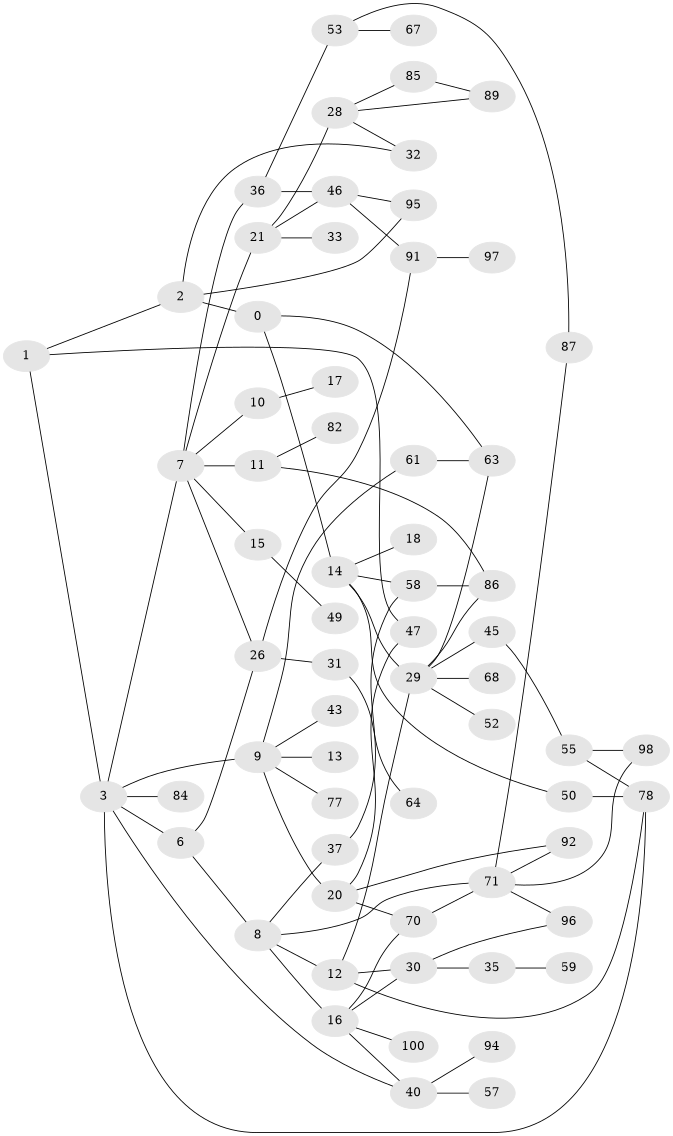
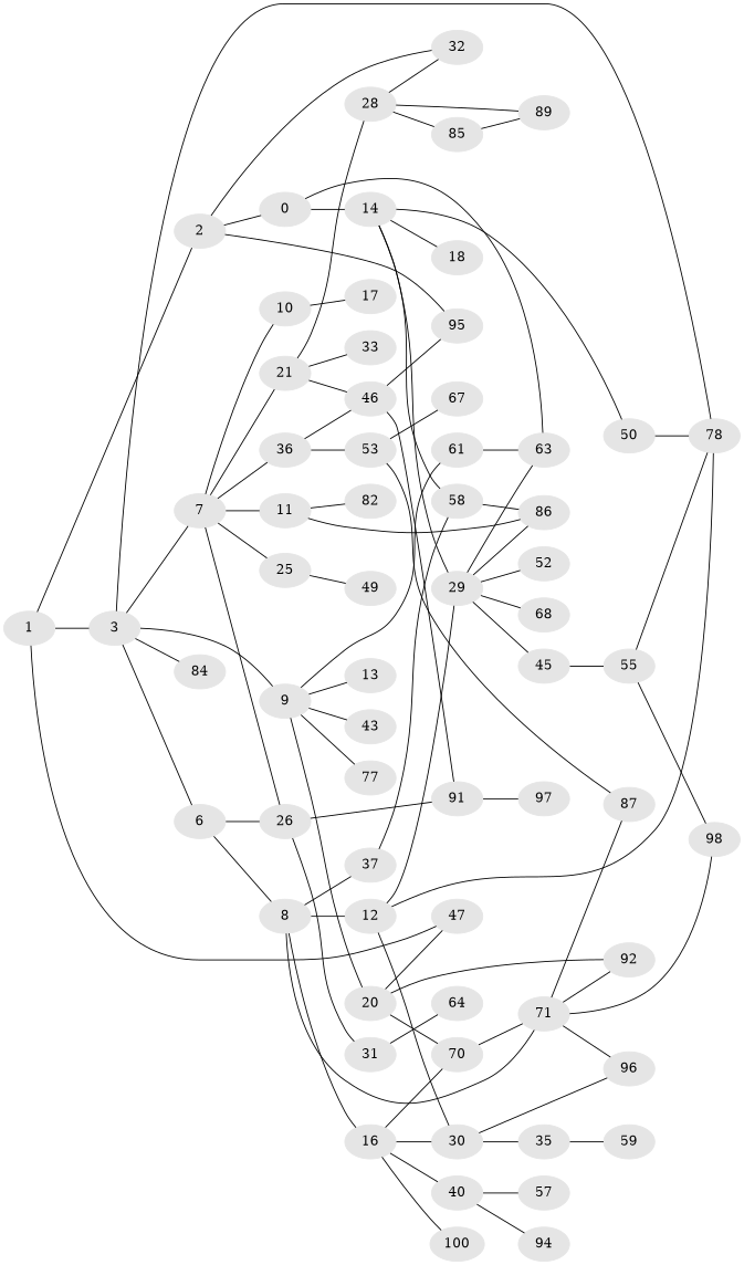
  graph {
    rankdir=LR
    node [color=gray90 style=filled]
    1 [super="+15"]
    2 [super="+22"]
    3 [super="+5"]
    47
    n5 [label=0 super="+44"]
    32
    95
    6
    7 [super="+24"]
    9 [super="+60"]
    40 [super="+80"]
    78 [super="+79"]
    84
    14
    63 [super="+72"]
    8 [super="+88"]
    26 [super="+74"]
    10
    11 [super="+81"]
    21 [super="+23"]
-   25 [super="+42" label=15]
+   25 [super="+42"]
    36
    13
    20 [super="+62"]
    43 [super="+48"]
    61 [super="+75"]
    77
    57
    94
    29 [super="+38"]
    18 [super="+19"]
    50 [super="+51"]
    58
    12 [super="+41"]
    16 [super="+27"]
    37 [super="+69"]
    71 [super="+99"]
    31 [super="+39"]
    91 [super="+93"]
    17
    82
    86
    28 [super="+65"]
    33
    46 [super="+90"]
    49
    53 [super="+56"]
    30 [super="+34"]
    70 [super="+83"]
    100
    92
    96
    87
    98
    45
    52
    68
    35 [super="+54"]
    85
    89
    64
    97
    55 [super="+73"]
    59
    67
    1 -- 2
    1 -- 3
    1 -- 47
    2 -- n5
    2 -- 32
    2 -- 95
    3 -- 6
    3 -- 7
    3 -- 9
-   3 -- 40
    3 -- 78
    3 -- 84
    n5 -- 14
    n5 -- 63
    6 -- 8
    6 -- 26
    7 -- 26
    7 -- 10
    7 -- 11
    7 -- 21
    7 -- 25
    7 -- 36
    9 -- 13
    9 -- 20
    9 -- 43
    9 -- 61
    9 -- 77
    40 -- 57
    40 -- 94
    14 -- 29
    14 -- 18
    14 -- 50
    14 -- 58
    8 -- 12
    8 -- 16
    8 -- 37
    8 -- 71
    26 -- 31
    26 -- 91
    10 -- 17
    11 -- 82
    11 -- 86
    21 -- 28
    21 -- 33
    21 -- 46
    25 -- 49
    36 -- 46
    36 -- 53
    20 -- 47
    20 -- 70
    20 -- 92
    61 -- 63
    29 -- 63
    29 -- 86
    29 -- 45
    29 -- 52
    29 -- 68
    50 -- 78 [weight=2]
    58 -- 86
    12 -- 78
    12 -- 29
    12 -- 30
    16 -- 40
    16 -- 30
    16 -- 70
    16 -- 100
    37 -- 58
    71 -- 92
    71 -- 96
    71 -- 87
    71 -- 98
    31 -- 64
    91 -- 97
    28 -- 32
    28 -- 85
    28 -- 89
    46 -- 95
    46 -- 91
    53 -- 87
    53 -- 67
    30 -- 96
    30 -- 35
    70 -- 71
    45 -- 55
    35 -- 59
    85 -- 89
    55 -- 78
    55 -- 98
  }
